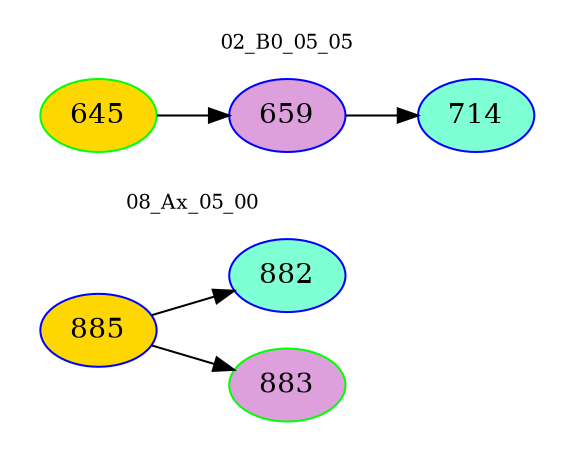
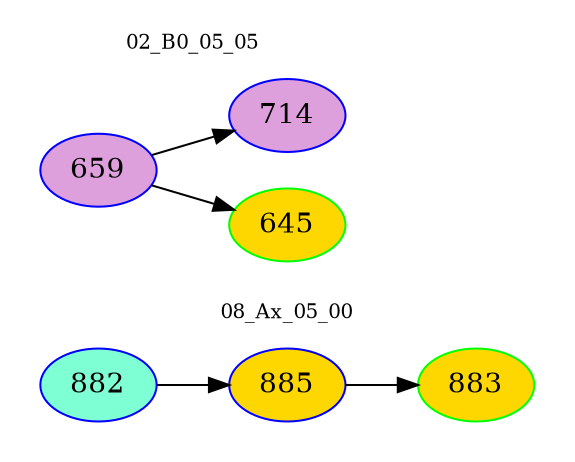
  digraph {
    rankdir=LR
    node [color=blue fillcolor=gold style=filled]
    edge [color=black]
    n1 [label=885]
-   n2 [color=green fillcolor=plum label=883]
+   n2 [color=green label=883]
    n3 [fillcolor=aquamarine label=882]
    n4 [fillcolor=plum label=659]
    n5 [color=green label=645]
-   n6 [fillcolor=aquamarine label=714]
+   n6 [fillcolor=plum label=714]
    subgraph cluster_1 {
      color=white
      fontsize=10
      label="08_Ax_05_00"
      n1
      n2
      n3
    }
    subgraph cluster_2 {
      color=white
      fontsize=10
      label="02_B0_05_05"
      n4
      n5
      n6
    }
    n1 -> n2
-   n1 -> n3
-   n5 -> n4
+   n3 -> n1
+   n4 -> n5
    n4 -> n6
  }
